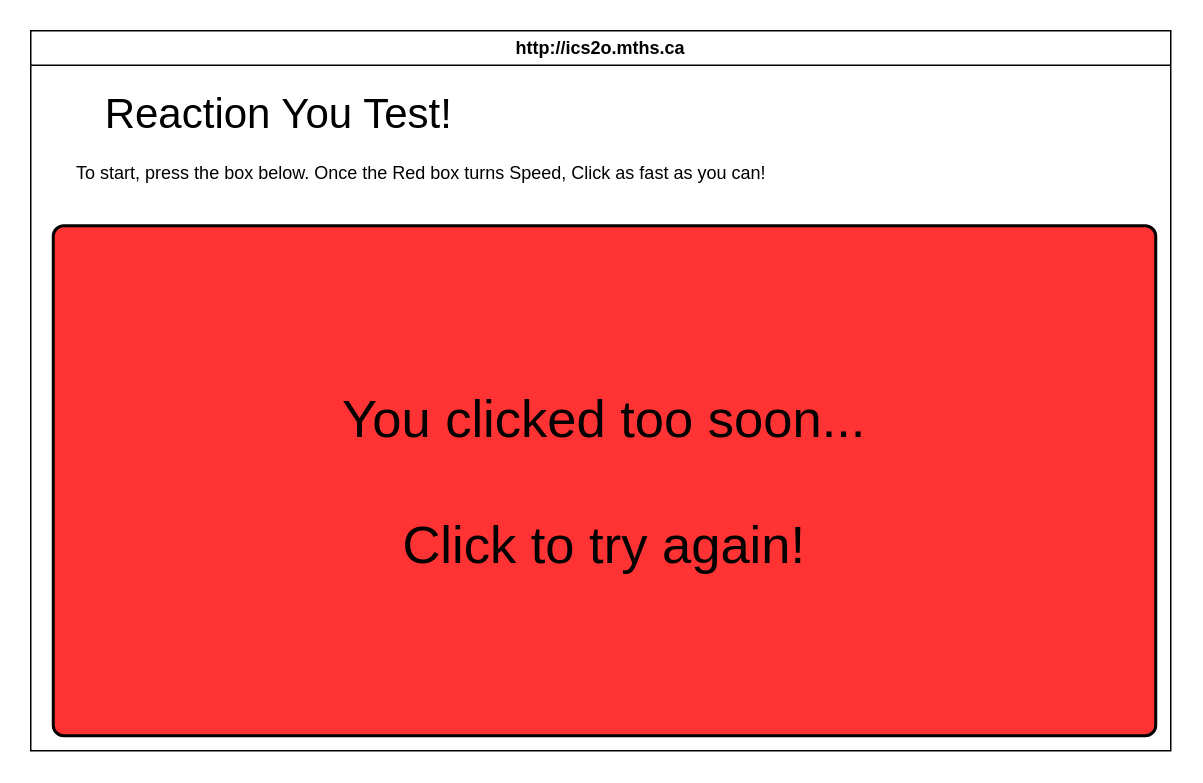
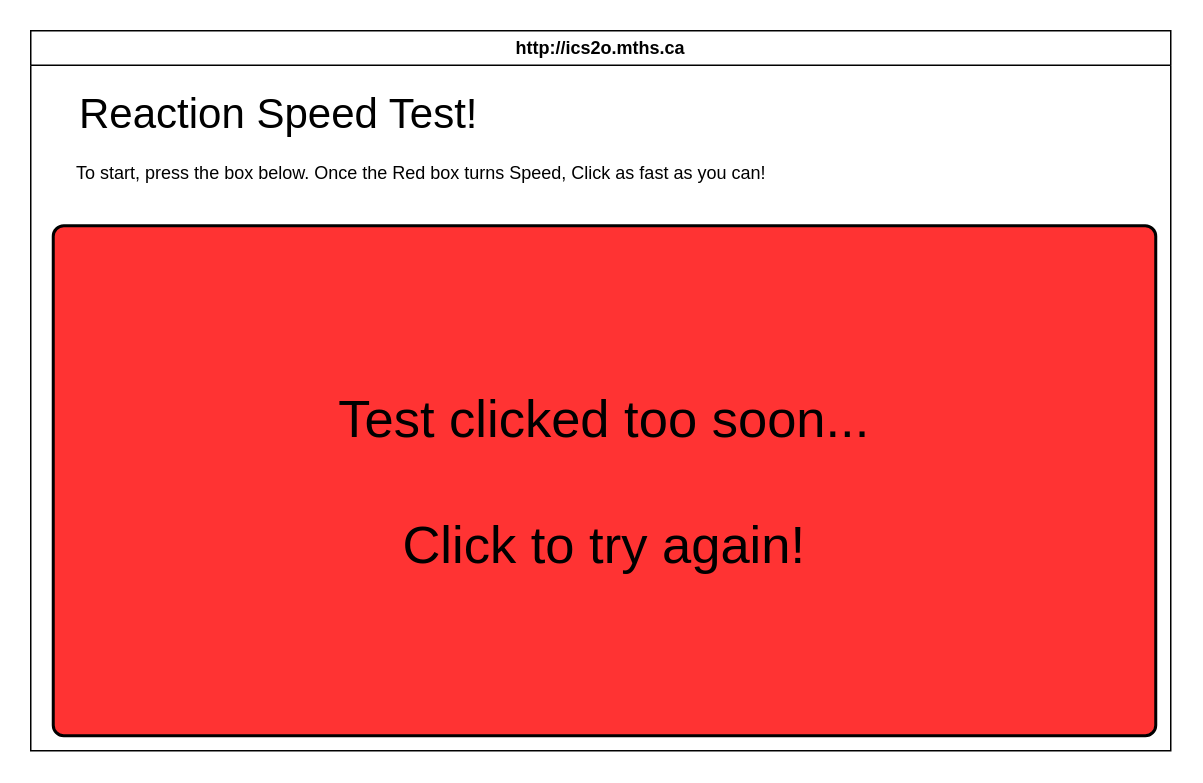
  <mxCell id="0" />
  <mxCell id="1" parent="0" />
  <mxCell id="2" value="http://ics2o.mths.ca" style="swimlane;whiteSpace=wrap;html=1;" parent="1" vertex="1"><mxGeometry x="20" y="20" width="760" height="480" as="geometry" /></mxCell>
- <mxCell id="3" value="&lt;font style=&quot;font-size: 28px;&quot;&gt;Reaction You Test!&lt;/font&gt;" style="text;html=1;align=center;verticalAlign=middle;resizable=0;points=[];autosize=1;strokeColor=none;fillColor=none;" vertex="1" parent="2"><mxGeometry x="20" y="30" width="290" height="50" as="geometry" /></mxCell>
+ <mxCell id="3" value="&lt;font style=&quot;font-size: 28px;&quot;&gt;Reaction Speed Test!&lt;/font&gt;" style="text;html=1;align=center;verticalAlign=middle;resizable=0;points=[];autosize=1;strokeColor=none;fillColor=none;" vertex="1" parent="2"><mxGeometry x="20" y="30" width="290" height="50" as="geometry" /></mxCell>
  <mxCell id="4" value="To start, press the box below. Once the Red box turns Speed, Click as fast as you can!" style="text;html=1;align=center;verticalAlign=middle;resizable=0;points=[];autosize=1;strokeColor=none;fillColor=none;" vertex="1" parent="2"><mxGeometry x="20" y="80" width="480" height="30" as="geometry" /></mxCell>
- <mxCell id="5" value="&lt;font style=&quot;font-size: 35px; color: rgb(0, 0, 0);&quot;&gt;You clicked too soon...&lt;/font&gt;&lt;div&gt;&lt;font style=&quot;font-size: 35px; color: rgb(0, 0, 0);&quot;&gt;&lt;br&gt;&lt;/font&gt;&lt;/div&gt;&lt;div&gt;&lt;font style=&quot;font-size: 35px; color: rgb(0, 0, 0);&quot;&gt;Click to try again!&lt;/font&gt;&lt;/div&gt;" style="rounded=1;whiteSpace=wrap;html=1;absoluteArcSize=1;arcSize=14;strokeWidth=2;fillColor=light-dark(#FF3333,#EDEDED);" vertex="1" parent="2"><mxGeometry x="15" y="130" width="735" height="340" as="geometry" /></mxCell>
+ <mxCell id="5" value="&lt;font style=&quot;font-size: 35px; color: rgb(0, 0, 0);&quot;&gt;Test clicked too soon...&lt;/font&gt;&lt;div&gt;&lt;font style=&quot;font-size: 35px; color: rgb(0, 0, 0);&quot;&gt;&lt;br&gt;&lt;/font&gt;&lt;/div&gt;&lt;div&gt;&lt;font style=&quot;font-size: 35px; color: rgb(0, 0, 0);&quot;&gt;Click to try again!&lt;/font&gt;&lt;/div&gt;" style="rounded=1;whiteSpace=wrap;html=1;absoluteArcSize=1;arcSize=14;strokeWidth=2;fillColor=light-dark(#FF3333,#EDEDED);" vertex="1" parent="2"><mxGeometry x="15" y="130" width="735" height="340" as="geometry" /></mxCell>
